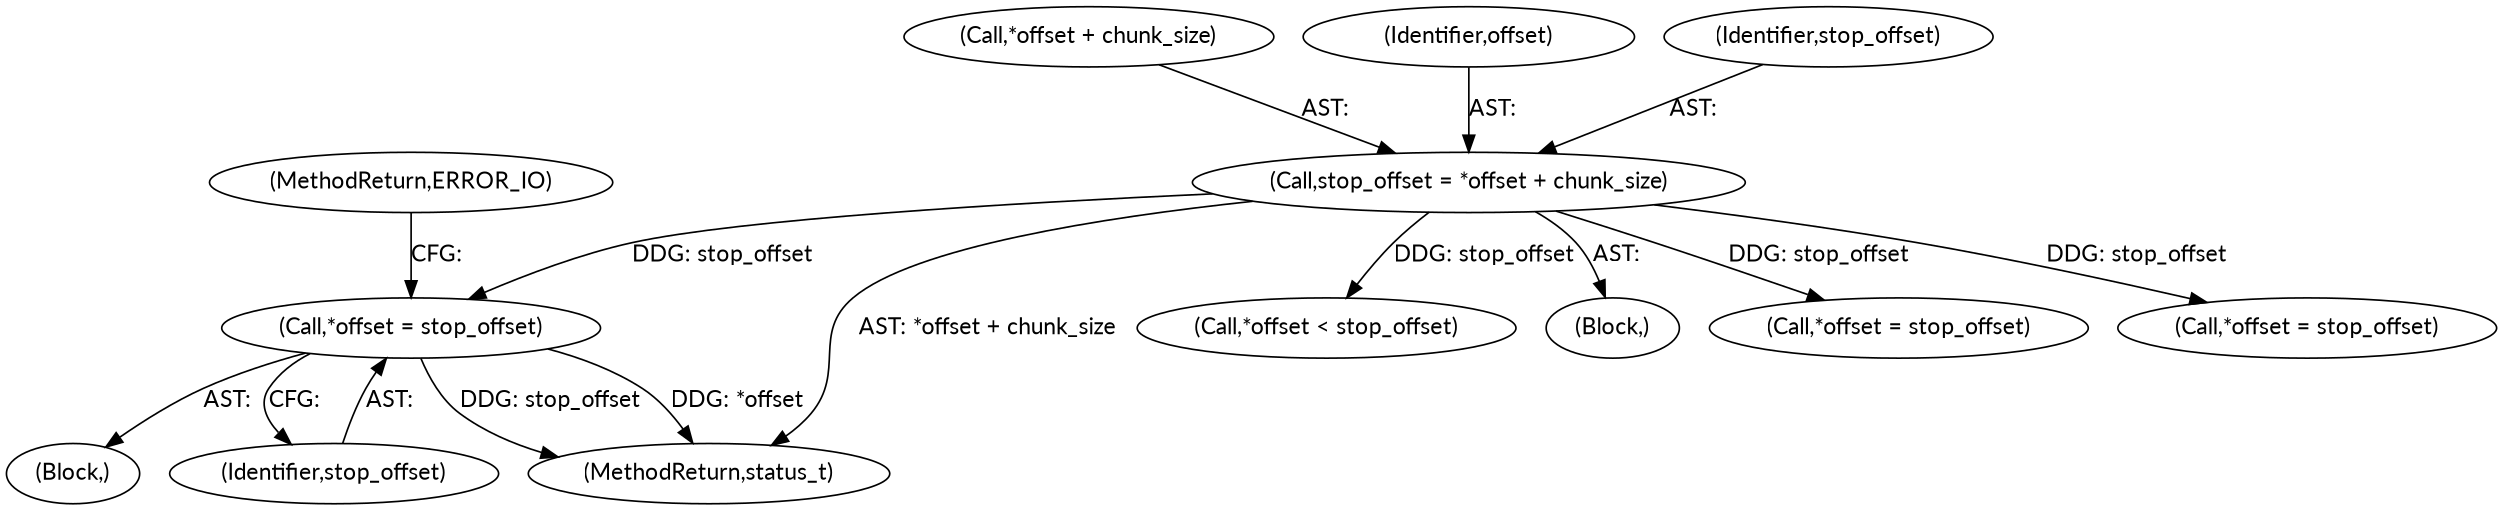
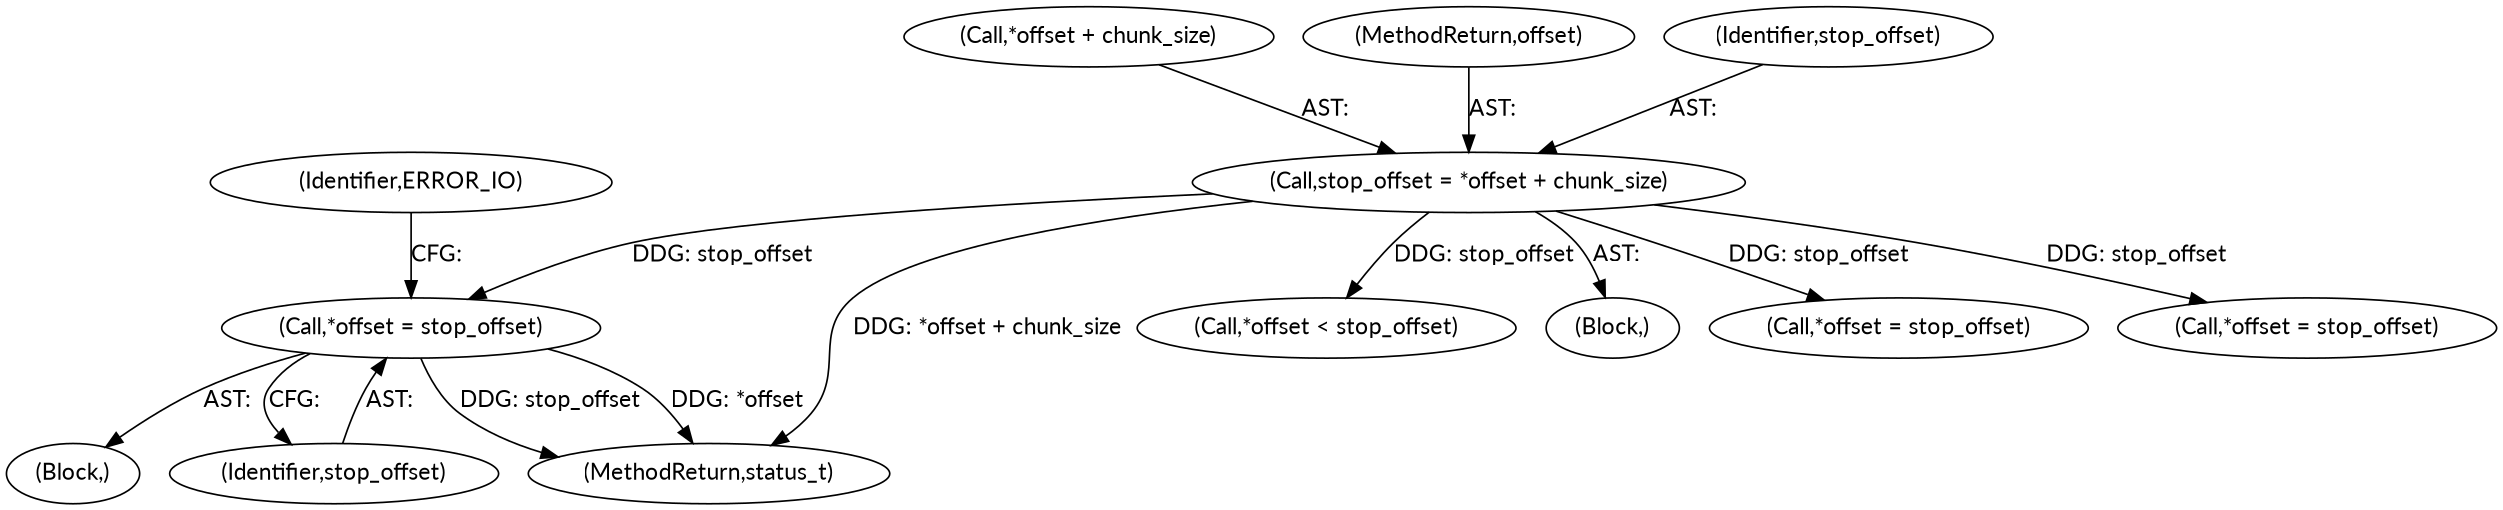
  digraph {
    fontname=Lato
    node [fontname=Lato]
    edge [fontname=Lato]
    n1 [label="(Call,*offset = stop_offset)"]
    n2 [label="(Block,)"]
    n3 [label="(Identifier,stop_offset)"]
    n4 [label="(MethodReturn,status_t)"]
    n5 [label="(Call,stop_offset = *offset + chunk_size)"]
    n6 [label="(Call,*offset < stop_offset)"]
    n7 [label="(Block,)"]
    n8 [label="(Call,*offset = stop_offset)"]
    n9 [label="(Call,*offset = stop_offset)"]
    n10 [label="(Call,*offset + chunk_size)"]
-   n11 [label="(Identifier,offset)"]
-   n12 [label="(MethodReturn,ERROR_IO)"]
+   n11 [label="(MethodReturn,offset)"]
+   n12 [label="(Identifier,ERROR_IO)"]
    n13 [label="(Identifier,stop_offset)"]
    n1 -> n2 [label="AST: "]
    n1 -> n3 [label="CFG: "]
    n1 -> n4 [label="DDG: stop_offset"]
    n1 -> n4 [label="DDG: *offset"]
    n3 -> n1 [label="AST: "]
    n5 -> n1 [label="DDG: stop_offset"]
-   n5 -> n4 [label="AST: *offset + chunk_size"]
+   n5 -> n4 [label="DDG: *offset + chunk_size"]
    n5 -> n6 [label="DDG: stop_offset"]
    n5 -> n7 [label="AST: "]
    n5 -> n8 [label="DDG: stop_offset"]
    n5 -> n9 [label="DDG: stop_offset"]
    n10 -> n5 [label="AST: "]
    n11 -> n5 [label="AST: "]
    n12 -> n1 [label="CFG: "]
    n13 -> n5 [label="AST: "]
  }
